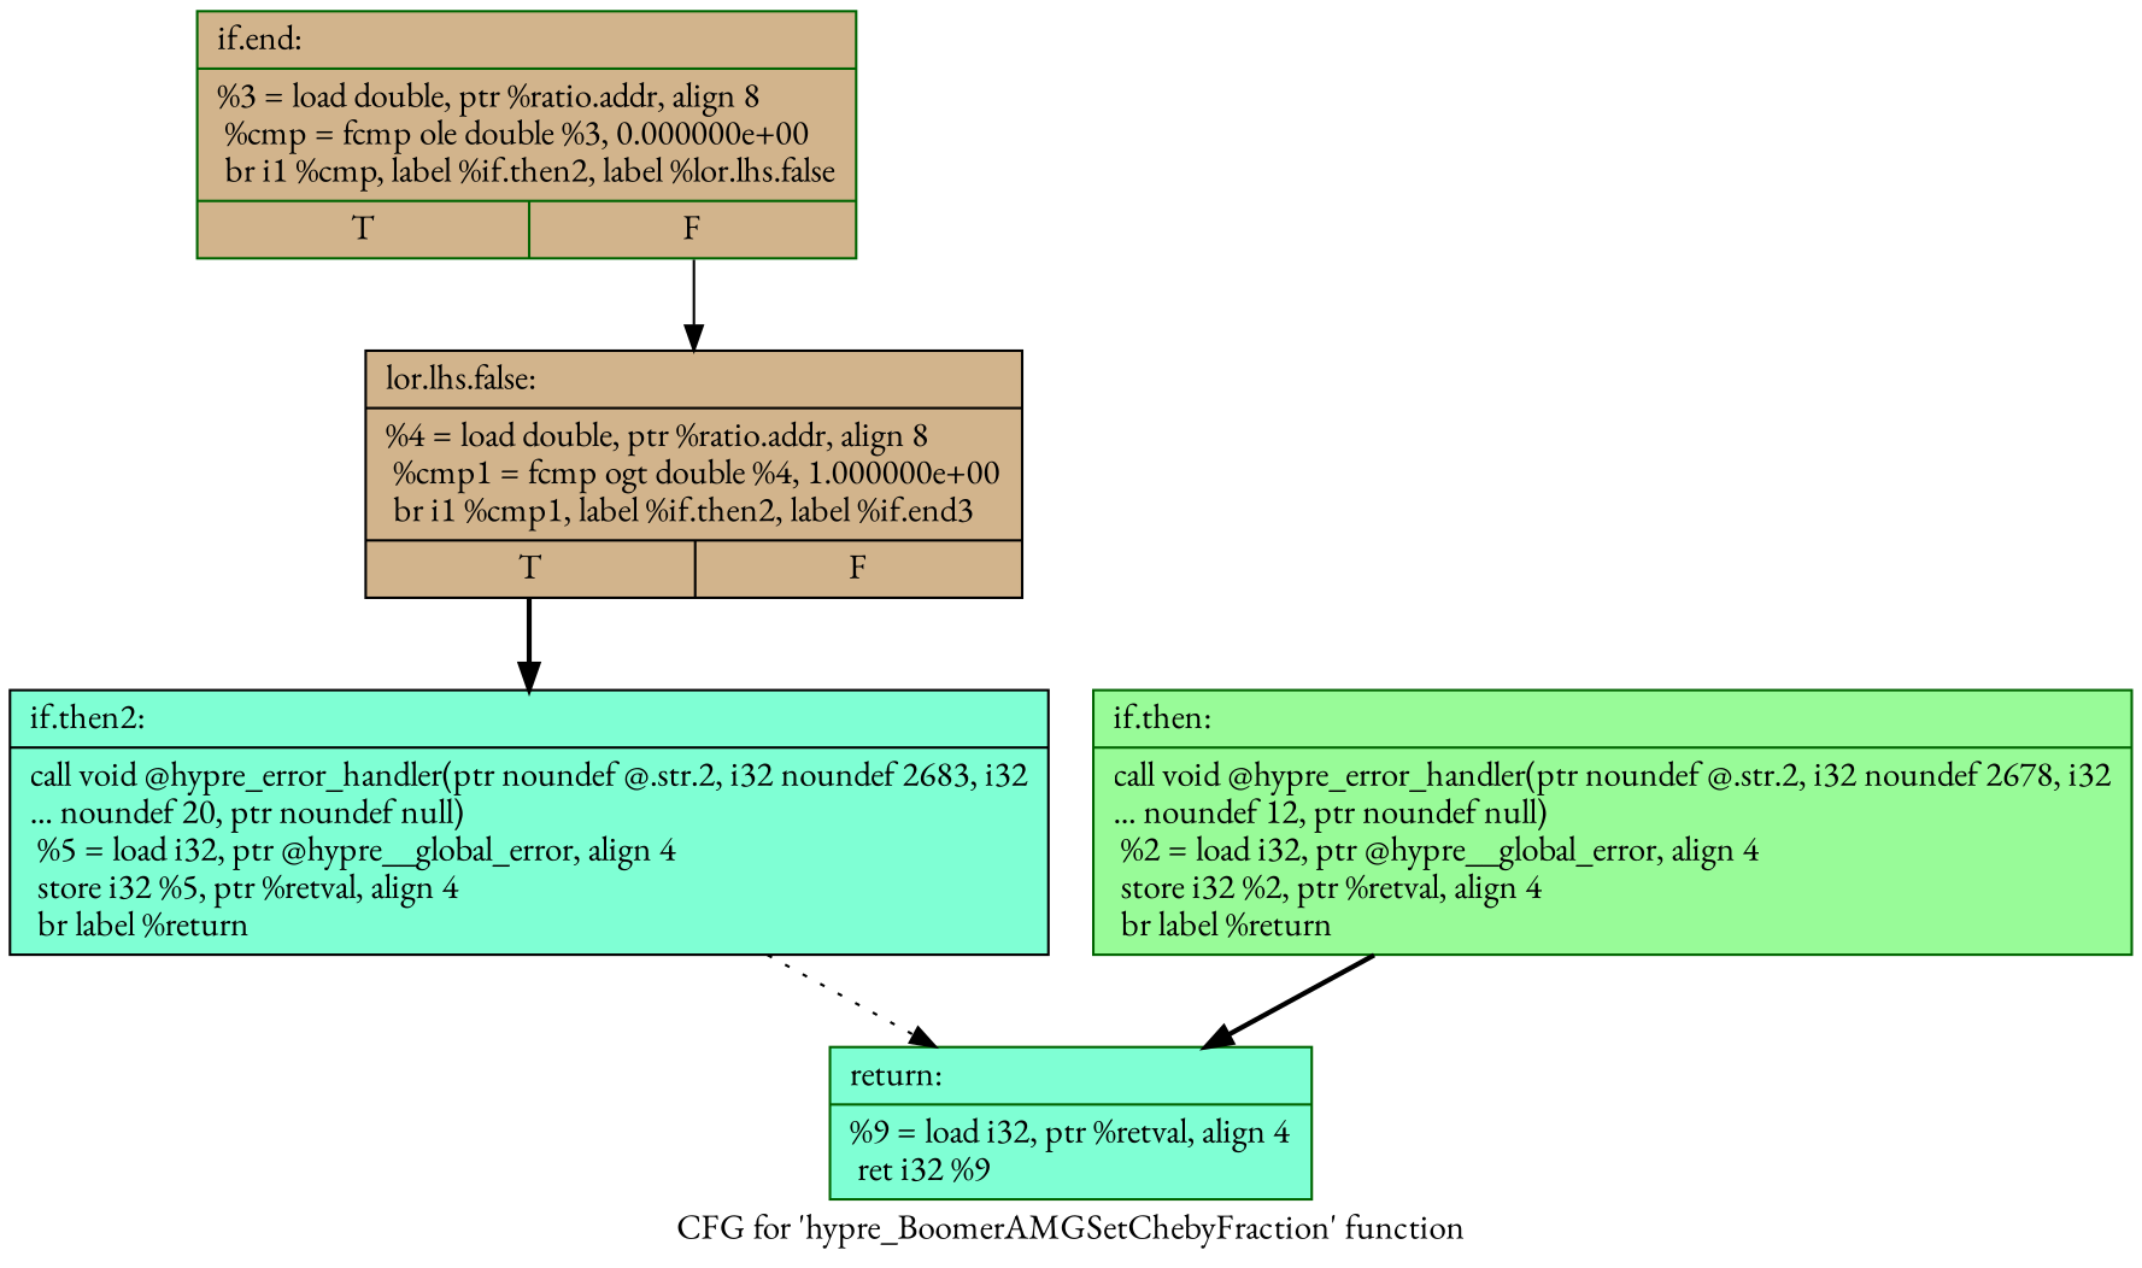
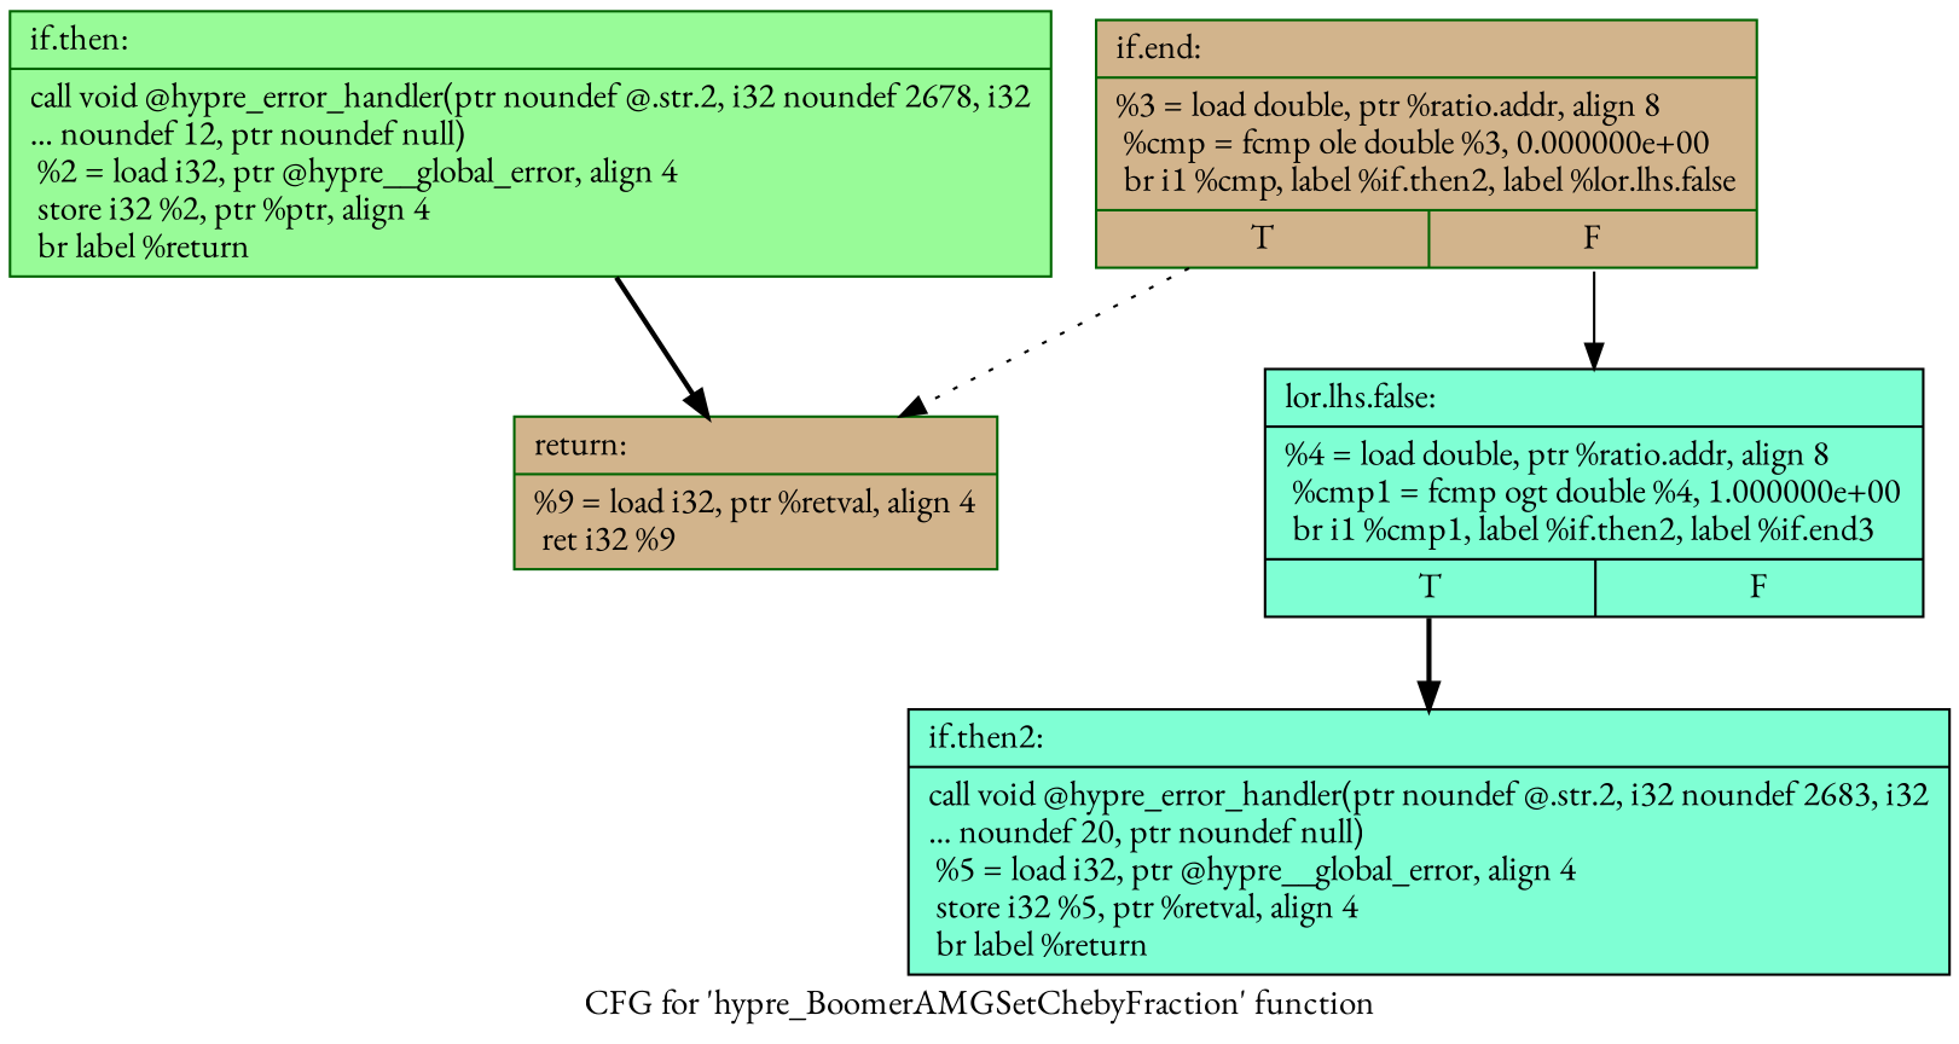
  digraph {
    fontname="EB Garamond"
    label="CFG for 'hypre_BoomerAMGSetChebyFraction' function"
    node [color=darkgreen fillcolor=tan fontname="EB Garamond" shape=record style=filled]
    edge [fontname="EB Garamond" style=bold]
    n1 [label="{if.end:\l|  %3 = load double, ptr %ratio.addr, align 8\l  %cmp = fcmp ole double %3, 0.000000e+00\l  br i1 %cmp, label %if.then2, label %lor.lhs.false\l|{<s0>T|<s1>F}}"]
-   n2 [color=black label="{lor.lhs.false:\l|  %4 = load double, ptr %ratio.addr, align 8\l  %cmp1 = fcmp ogt double %4, 1.000000e+00\l  br i1 %cmp1, label %if.then2, label %if.end3\l|{<s0>T|<s1>F}}"]
-   n3 [fillcolor=palegreen label="{if.then:\l|  call void @hypre_error_handler(ptr noundef @.str.2, i32 noundef 2678, i32\l... noundef 12, ptr noundef null)\l  %2 = load i32, ptr @hypre__global_error, align 4\l  store i32 %2, ptr %retval, align 4\l  br label %return\l}"]
-   n4 [fillcolor=aquamarine label="{return:\l|  %9 = load i32, ptr %retval, align 4\l  ret i32 %9\l}"]
+   n2 [color=black fillcolor=aquamarine label="{lor.lhs.false:\l|  %4 = load double, ptr %ratio.addr, align 8\l  %cmp1 = fcmp ogt double %4, 1.000000e+00\l  br i1 %cmp1, label %if.then2, label %if.end3\l|{<s0>T|<s1>F}}"]
+   n3 [fillcolor=palegreen label="{if.then:\l|  call void @hypre_error_handler(ptr noundef @.str.2, i32 noundef 2678, i32\l... noundef 12, ptr noundef null)\l  %2 = load i32, ptr @hypre__global_error, align 4\l  store i32 %2, ptr %ptr, align 4\l  br label %return\l}"]
+   n4 [label="{return:\l|  %9 = load i32, ptr %retval, align 4\l  ret i32 %9\l}"]
    n5 [color=black fillcolor=aquamarine label="{if.then2:\l|  call void @hypre_error_handler(ptr noundef @.str.2, i32 noundef 2683, i32\l... noundef 20, ptr noundef null)\l  %5 = load i32, ptr @hypre__global_error, align 4\l  store i32 %5, ptr %retval, align 4\l  br label %return\l}"]
    n1 -> n2 [style=solid tailport=s1]
    n2 -> n5 [tailport=s0]
    n3 -> n4
-   n5 -> n4 [style=dotted]
+   n1 -> n4 [style=dotted]
  }
